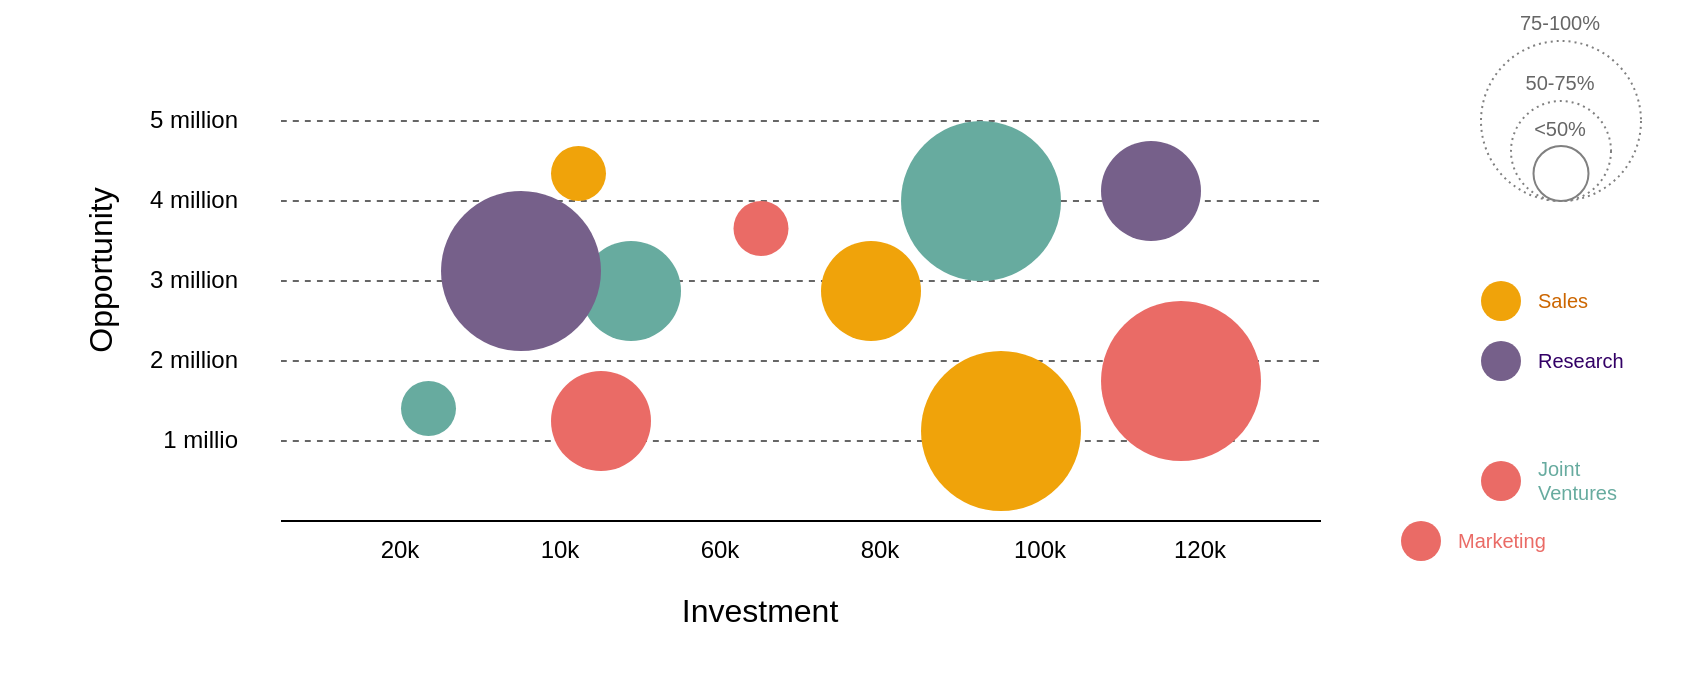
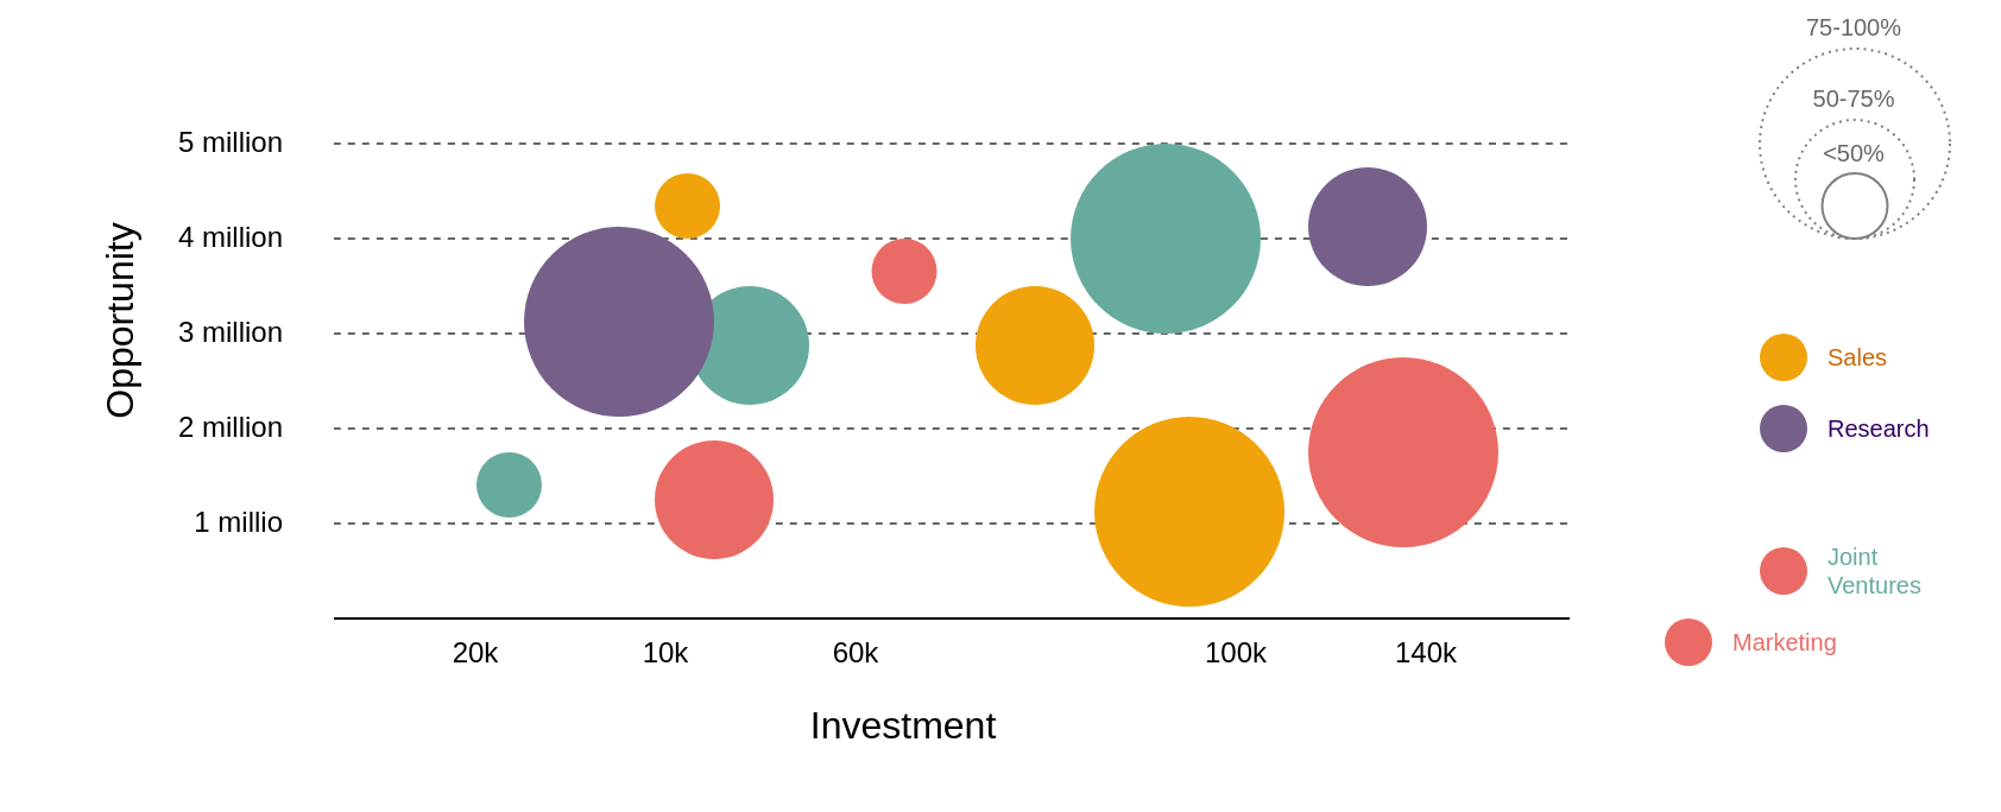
  <mxCell id="0" />
  <mxCell id="1" parent="0" />
  <mxCell id="2" value="2 million" style="endArrow=none;dashed=1;html=1;rounded=0;fontSize=12;startSize=8;endSize=8;curved=1;labelPosition=left;verticalLabelPosition=middle;align=right;verticalAlign=middle;strokeColor=#666666;" edge="1" parent="1"><mxGeometry x="-1" y="-20" width="50" height="50" relative="1" as="geometry"><mxPoint x="140" y="180" as="sourcePoint" /><mxPoint x="660" y="180" as="targetPoint" /><mxPoint x="-20" y="-20" as="offset" /></mxGeometry></mxCell>
  <mxCell id="3" value="3 million" style="endArrow=none;dashed=1;html=1;rounded=0;fontSize=12;startSize=8;endSize=8;curved=1;labelPosition=left;verticalLabelPosition=middle;align=right;verticalAlign=middle;strokeColor=#666666;" edge="1" parent="1"><mxGeometry x="-1" y="-20" width="50" height="50" relative="1" as="geometry"><mxPoint x="140" y="140" as="sourcePoint" /><mxPoint x="660" y="140" as="targetPoint" /><mxPoint x="-20" y="-20" as="offset" /></mxGeometry></mxCell>
  <mxCell id="4" value="4 million" style="endArrow=none;dashed=1;html=1;rounded=0;fontSize=12;startSize=8;endSize=8;curved=1;labelPosition=left;verticalLabelPosition=middle;align=right;verticalAlign=middle;strokeColor=#666666;" edge="1" parent="1"><mxGeometry x="-1" y="-20" width="50" height="50" relative="1" as="geometry"><mxPoint x="140" y="100" as="sourcePoint" /><mxPoint x="660" y="100" as="targetPoint" /><mxPoint x="-20" y="-20" as="offset" /></mxGeometry></mxCell>
  <mxCell id="5" value="5 million" style="endArrow=none;dashed=1;html=1;rounded=0;fontSize=12;startSize=8;endSize=8;curved=1;labelPosition=left;verticalLabelPosition=middle;align=right;verticalAlign=middle;strokeColor=#666666;" edge="1" parent="1"><mxGeometry x="-1" y="-20" width="50" height="50" relative="1" as="geometry"><mxPoint x="140" y="60" as="sourcePoint" /><mxPoint x="660" y="60" as="targetPoint" /><mxPoint x="-20" y="-20" as="offset" /></mxGeometry></mxCell>
  <mxCell id="6" value="1 millio" style="endArrow=none;dashed=1;html=1;rounded=0;fontSize=12;startSize=8;endSize=8;curved=1;labelPosition=left;verticalLabelPosition=middle;align=right;verticalAlign=middle;strokeColor=#666666;" edge="1" parent="1"><mxGeometry x="-1" y="-20" width="50" height="50" relative="1" as="geometry"><mxPoint x="140" y="220" as="sourcePoint" /><mxPoint x="660" y="220" as="targetPoint" /><mxPoint x="-20" y="-20" as="offset" /></mxGeometry></mxCell>
  <mxCell id="7" value="" style="endArrow=none;html=1;rounded=0;fontSize=12;startSize=8;endSize=8;curved=1;" edge="1" parent="1"><mxGeometry width="50" height="50" relative="1" as="geometry"><mxPoint x="140" y="260" as="sourcePoint" /><mxPoint x="660" y="260" as="targetPoint" /></mxGeometry></mxCell>
  <mxCell id="8" value="20k" style="text;html=1;strokeColor=none;fillColor=none;align=center;verticalAlign=middle;whiteSpace=wrap;rounded=0;fontSize=12;" vertex="1" parent="1"><mxGeometry x="180" y="260" width="40" height="30" as="geometry" /></mxCell>
  <mxCell id="9" value="10k" style="text;html=1;strokeColor=none;fillColor=none;align=center;verticalAlign=middle;whiteSpace=wrap;rounded=0;fontSize=12;" vertex="1" parent="1"><mxGeometry x="260" y="260" width="40" height="30" as="geometry" /></mxCell>
  <mxCell id="10" value="60k" style="text;html=1;strokeColor=none;fillColor=none;align=center;verticalAlign=middle;whiteSpace=wrap;rounded=0;fontSize=12;" vertex="1" parent="1"><mxGeometry x="340" y="260" width="40" height="30" as="geometry" /></mxCell>
- <mxCell id="11" value="80k" style="text;html=1;strokeColor=none;fillColor=none;align=center;verticalAlign=middle;whiteSpace=wrap;rounded=0;fontSize=12;" vertex="1" parent="1"><mxGeometry x="420" y="260" width="40" height="30" as="geometry" /></mxCell>
  <mxCell id="12" value="100k" style="text;html=1;strokeColor=none;fillColor=none;align=center;verticalAlign=middle;whiteSpace=wrap;rounded=0;fontSize=12;" vertex="1" parent="1"><mxGeometry x="500" y="260" width="40" height="30" as="geometry" /></mxCell>
- <mxCell id="13" value="120k" style="text;html=1;strokeColor=none;fillColor=none;align=center;verticalAlign=middle;whiteSpace=wrap;rounded=0;fontSize=12;" vertex="1" parent="1"><mxGeometry x="580" y="260" width="40" height="30" as="geometry" /></mxCell>
+ <mxCell id="13" value="140k" style="text;html=1;strokeColor=none;fillColor=none;align=center;verticalAlign=middle;whiteSpace=wrap;rounded=0;fontSize=12;" vertex="1" parent="1"><mxGeometry x="580" y="260" width="40" height="30" as="geometry" /></mxCell>
  <mxCell id="14" value="Investment" style="text;html=1;strokeColor=none;fillColor=none;align=center;verticalAlign=middle;whiteSpace=wrap;rounded=0;fontSize=16;" vertex="1" parent="1"><mxGeometry x="350" y="290" width="60" height="30" as="geometry" /></mxCell>
  <mxCell id="15" value="Opportunity" style="text;html=1;strokeColor=none;fillColor=none;align=center;verticalAlign=middle;whiteSpace=wrap;rounded=0;fontSize=16;horizontal=0;" vertex="1" parent="1"><mxGeometry x="20" y="120" width="60" height="30" as="geometry" /></mxCell>
  <mxCell id="16" value="75-100%" style="ellipse;whiteSpace=wrap;html=1;aspect=fixed;fontSize=10;labelPosition=center;verticalLabelPosition=top;align=center;verticalAlign=bottom;dashed=1;dashPattern=1 2;strokeColor=#808080;fontColor=#666666;" vertex="1" parent="1"><mxGeometry x="740" y="20" width="80" height="80" as="geometry" /></mxCell>
  <mxCell id="17" value="50-75%" style="ellipse;whiteSpace=wrap;html=1;aspect=fixed;fontSize=10;labelPosition=center;verticalLabelPosition=top;align=center;verticalAlign=bottom;dashed=1;dashPattern=1 2;strokeColor=#808080;fontColor=#666666;" vertex="1" parent="1"><mxGeometry x="755" y="50" width="50" height="50" as="geometry" /></mxCell>
  <mxCell id="18" value="&amp;lt;50%" style="ellipse;whiteSpace=wrap;html=1;aspect=fixed;fontSize=10;labelPosition=center;verticalLabelPosition=top;align=center;verticalAlign=bottom;dashed=0;dashPattern=1 2;strokeColor=#808080;fontColor=#666666;" vertex="1" parent="1"><mxGeometry x="766.25" y="72.5" width="27.5" height="27.5" as="geometry" /></mxCell>
  <mxCell id="19" value="Sales" style="ellipse;whiteSpace=wrap;html=1;aspect=fixed;fontSize=10;fillColor=#f0a30a;fontColor=#CC6600;strokeColor=none;labelPosition=right;verticalLabelPosition=middle;align=left;verticalAlign=middle;spacingLeft=7;" vertex="1" parent="1"><mxGeometry x="740" y="140" width="20" height="20" as="geometry" /></mxCell>
  <mxCell id="20" value="Research" style="ellipse;whiteSpace=wrap;html=1;aspect=fixed;fontSize=10;fillColor=#76608a;fontColor=#330066;strokeColor=none;labelPosition=right;verticalLabelPosition=middle;align=left;verticalAlign=middle;spacingLeft=7;" vertex="1" parent="1"><mxGeometry x="740" y="170" width="20" height="20" as="geometry" /></mxCell>
  <mxCell id="21" value="Marketing" style="ellipse;whiteSpace=wrap;html=1;aspect=fixed;fontSize=10;fillColor=#EA6B66;fontColor=#EA6B66;strokeColor=none;labelPosition=right;verticalLabelPosition=middle;align=left;verticalAlign=middle;spacingLeft=7;" vertex="1" parent="1"><mxGeometry x="700" y="260" width="20" height="20" as="geometry" /></mxCell>
  <mxCell id="22" value="Joint Ventures" style="ellipse;whiteSpace=wrap;html=1;aspect=fixed;fontSize=10;fillColor=#ea6b66;strokeColor=none;labelPosition=right;verticalLabelPosition=middle;align=left;verticalAlign=middle;spacingLeft=7;fontColor=#67AB9F;" vertex="1" parent="1"><mxGeometry x="740" y="230" width="20" height="20" as="geometry" /></mxCell>
  <mxCell id="23" value="" style="ellipse;whiteSpace=wrap;html=1;aspect=fixed;fontSize=10;align=left;fillColor=#67AB9F;strokeColor=none;fontColor=#67AB9F;spacingLeft=7;" vertex="1" parent="1"><mxGeometry x="290" y="120" width="50" height="50" as="geometry" /></mxCell>
  <mxCell id="24" value="" style="ellipse;whiteSpace=wrap;html=1;aspect=fixed;fontSize=10;align=left;fillColor=#67AB9F;strokeColor=none;fontColor=#67AB9F;spacingLeft=7;" vertex="1" parent="1"><mxGeometry x="200" y="190" width="27.5" height="27.5" as="geometry" /></mxCell>
  <mxCell id="25" value="" style="ellipse;whiteSpace=wrap;html=1;aspect=fixed;fontSize=10;align=left;fillColor=#67AB9F;strokeColor=none;fontColor=#67AB9F;spacingLeft=7;" vertex="1" parent="1"><mxGeometry x="450" y="60" width="80" height="80" as="geometry" /></mxCell>
  <mxCell id="26" value="" style="ellipse;whiteSpace=wrap;html=1;aspect=fixed;fontSize=10;align=left;fillColor=#f0a30a;strokeColor=none;fontColor=#CC6600;spacingLeft=7;" vertex="1" parent="1"><mxGeometry x="410" y="120" width="50" height="50" as="geometry" /></mxCell>
  <mxCell id="27" value="" style="ellipse;whiteSpace=wrap;html=1;aspect=fixed;fontSize=10;align=left;fillColor=#EA6B66;strokeColor=none;fontColor=#EA6B66;spacingLeft=7;" vertex="1" parent="1"><mxGeometry x="275" y="185" width="50" height="50" as="geometry" /></mxCell>
  <mxCell id="28" value="" style="ellipse;whiteSpace=wrap;html=1;aspect=fixed;fontSize=10;align=left;fillColor=#76608a;strokeColor=none;fontColor=#330066;spacingLeft=7;" vertex="1" parent="1"><mxGeometry x="220" y="95" width="80" height="80" as="geometry" /></mxCell>
  <mxCell id="29" value="" style="ellipse;whiteSpace=wrap;html=1;aspect=fixed;fontSize=10;align=left;fillColor=#76608a;strokeColor=none;fontColor=#330066;spacingLeft=7;" vertex="1" parent="1"><mxGeometry x="550" y="70" width="50" height="50" as="geometry" /></mxCell>
  <mxCell id="30" value="" style="ellipse;whiteSpace=wrap;html=1;aspect=fixed;fontSize=10;align=left;fillColor=#EA6B66;strokeColor=none;fontColor=#EA6B66;spacingLeft=7;" vertex="1" parent="1"><mxGeometry x="550" y="150" width="80" height="80" as="geometry" /></mxCell>
  <mxCell id="31" value="" style="ellipse;whiteSpace=wrap;html=1;aspect=fixed;fontSize=10;align=left;fillColor=#EA6B66;strokeColor=none;fontColor=#EA6B66;spacingLeft=7;" vertex="1" parent="1"><mxGeometry x="366.25" y="100" width="27.5" height="27.5" as="geometry" /></mxCell>
  <mxCell id="32" value="" style="ellipse;whiteSpace=wrap;html=1;aspect=fixed;fontSize=10;align=left;fillColor=#f0a30a;strokeColor=none;fontColor=#CC6600;spacingLeft=7;" vertex="1" parent="1"><mxGeometry x="460" y="175" width="80" height="80" as="geometry" /></mxCell>
  <mxCell id="33" value="" style="ellipse;whiteSpace=wrap;html=1;aspect=fixed;fontSize=10;align=left;fillColor=#f0a30a;strokeColor=none;fontColor=#CC6600;spacingLeft=7;" vertex="1" parent="1"><mxGeometry x="275" y="72.5" width="27.5" height="27.5" as="geometry" /></mxCell>
